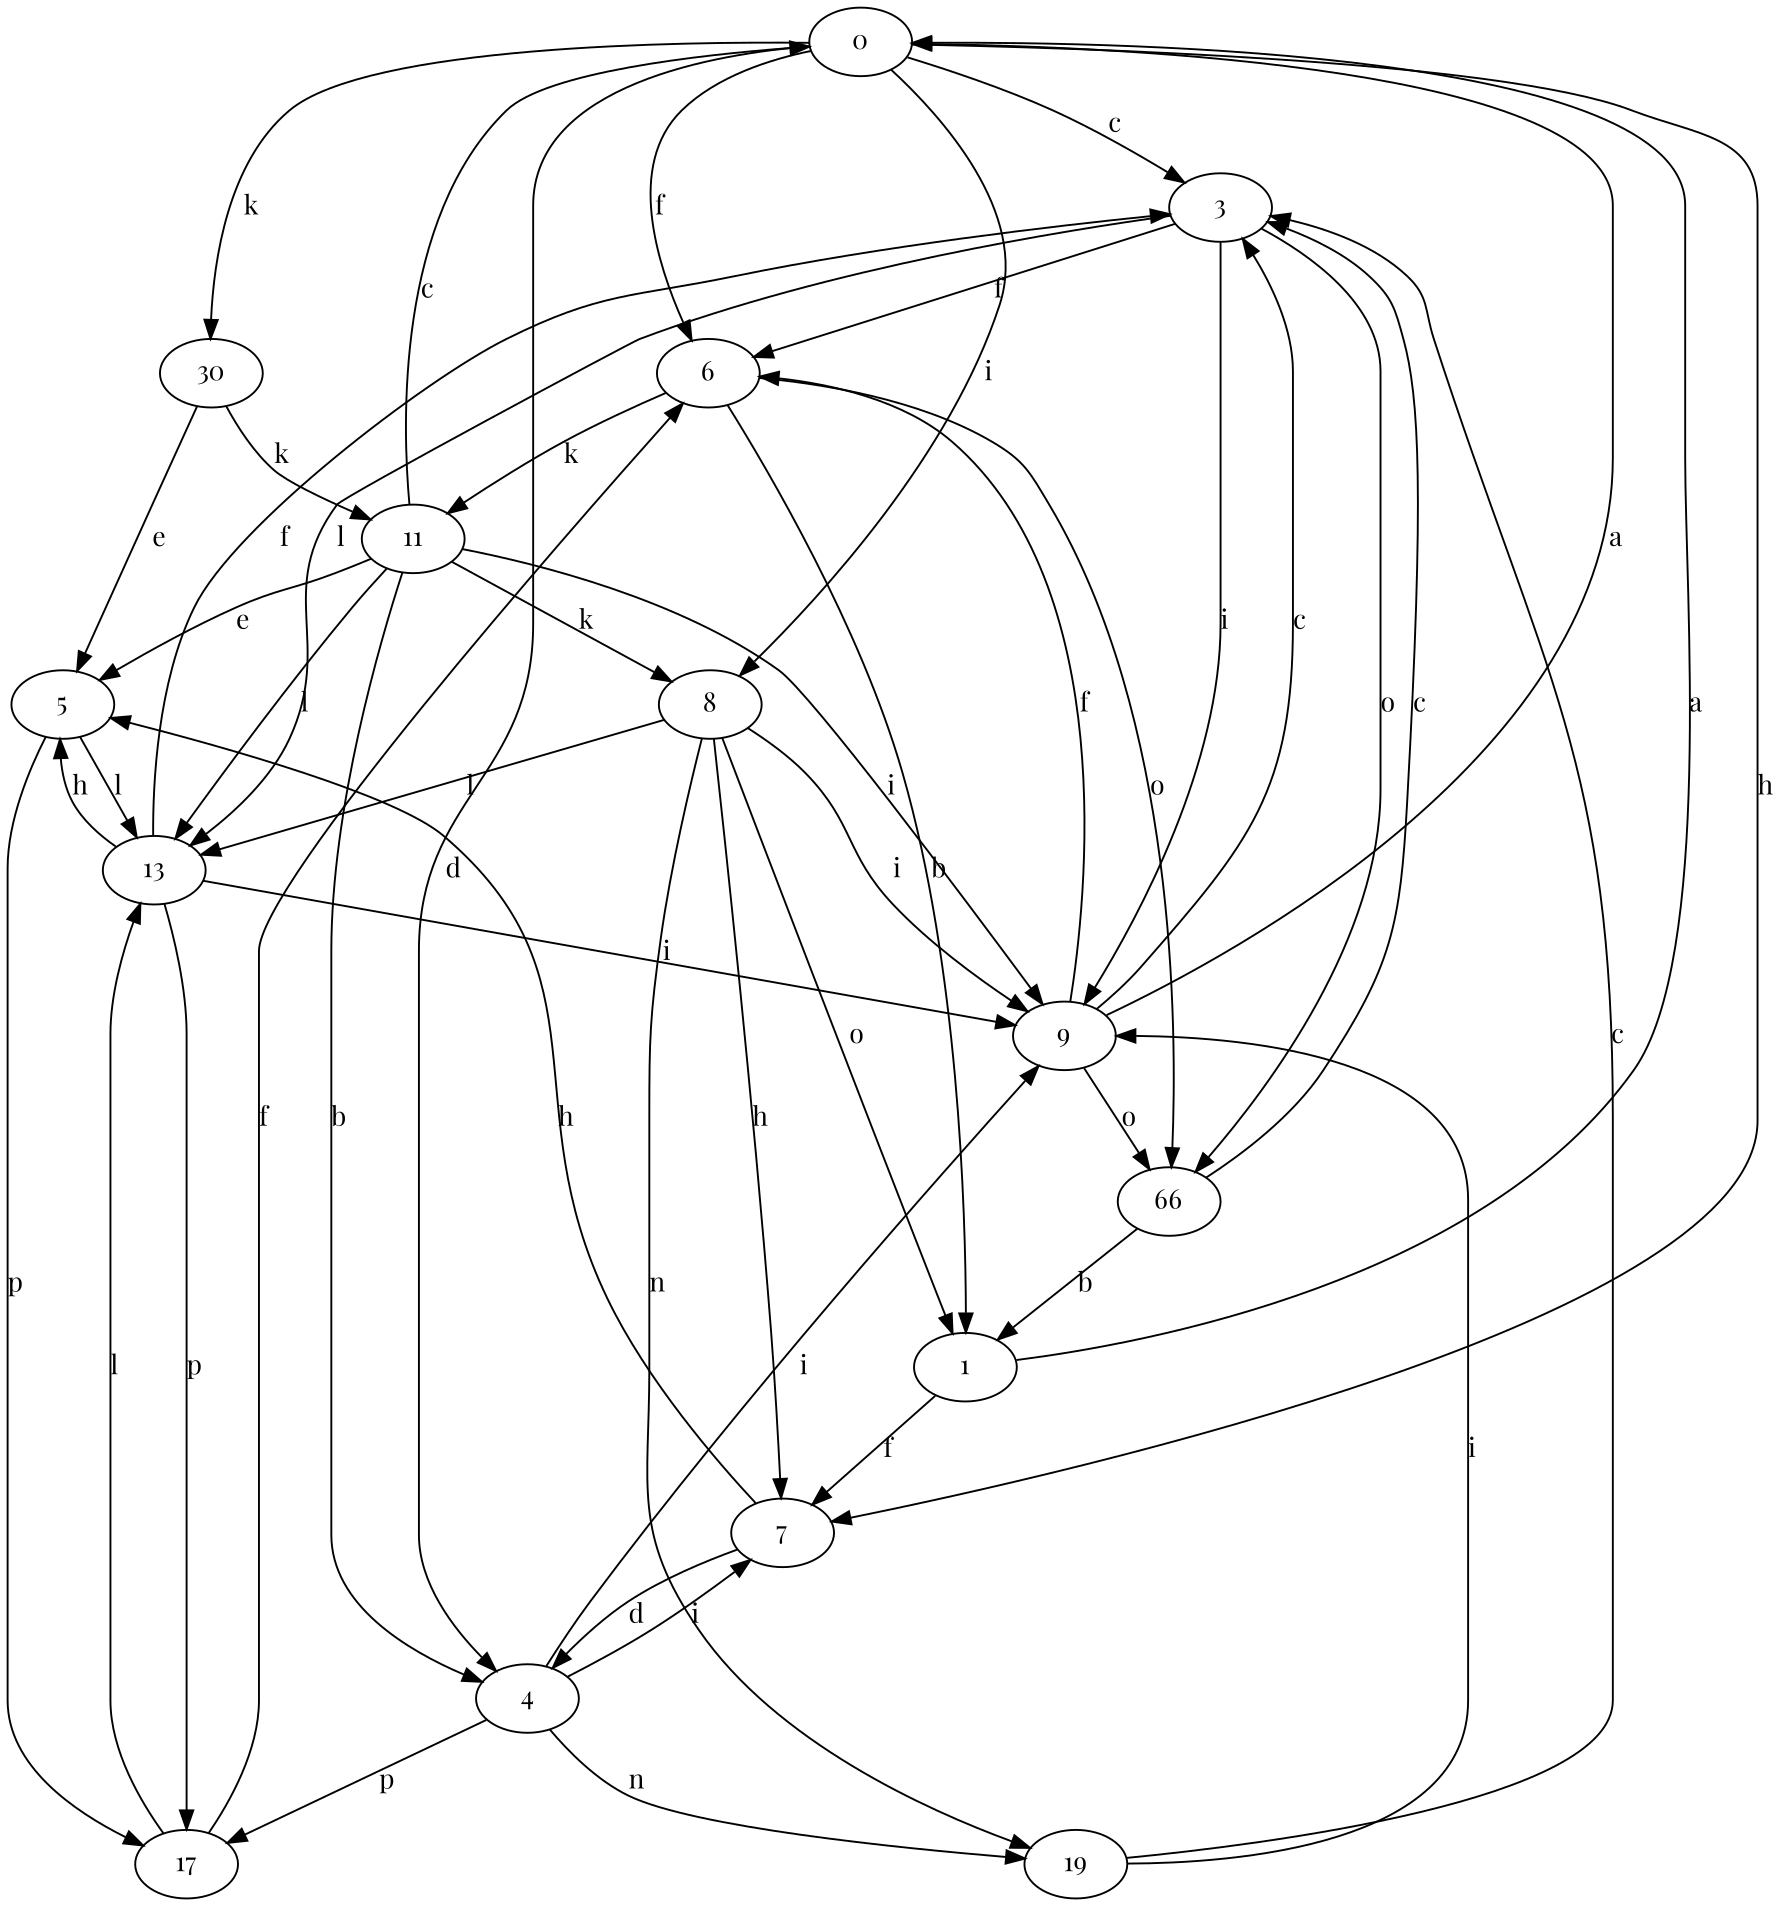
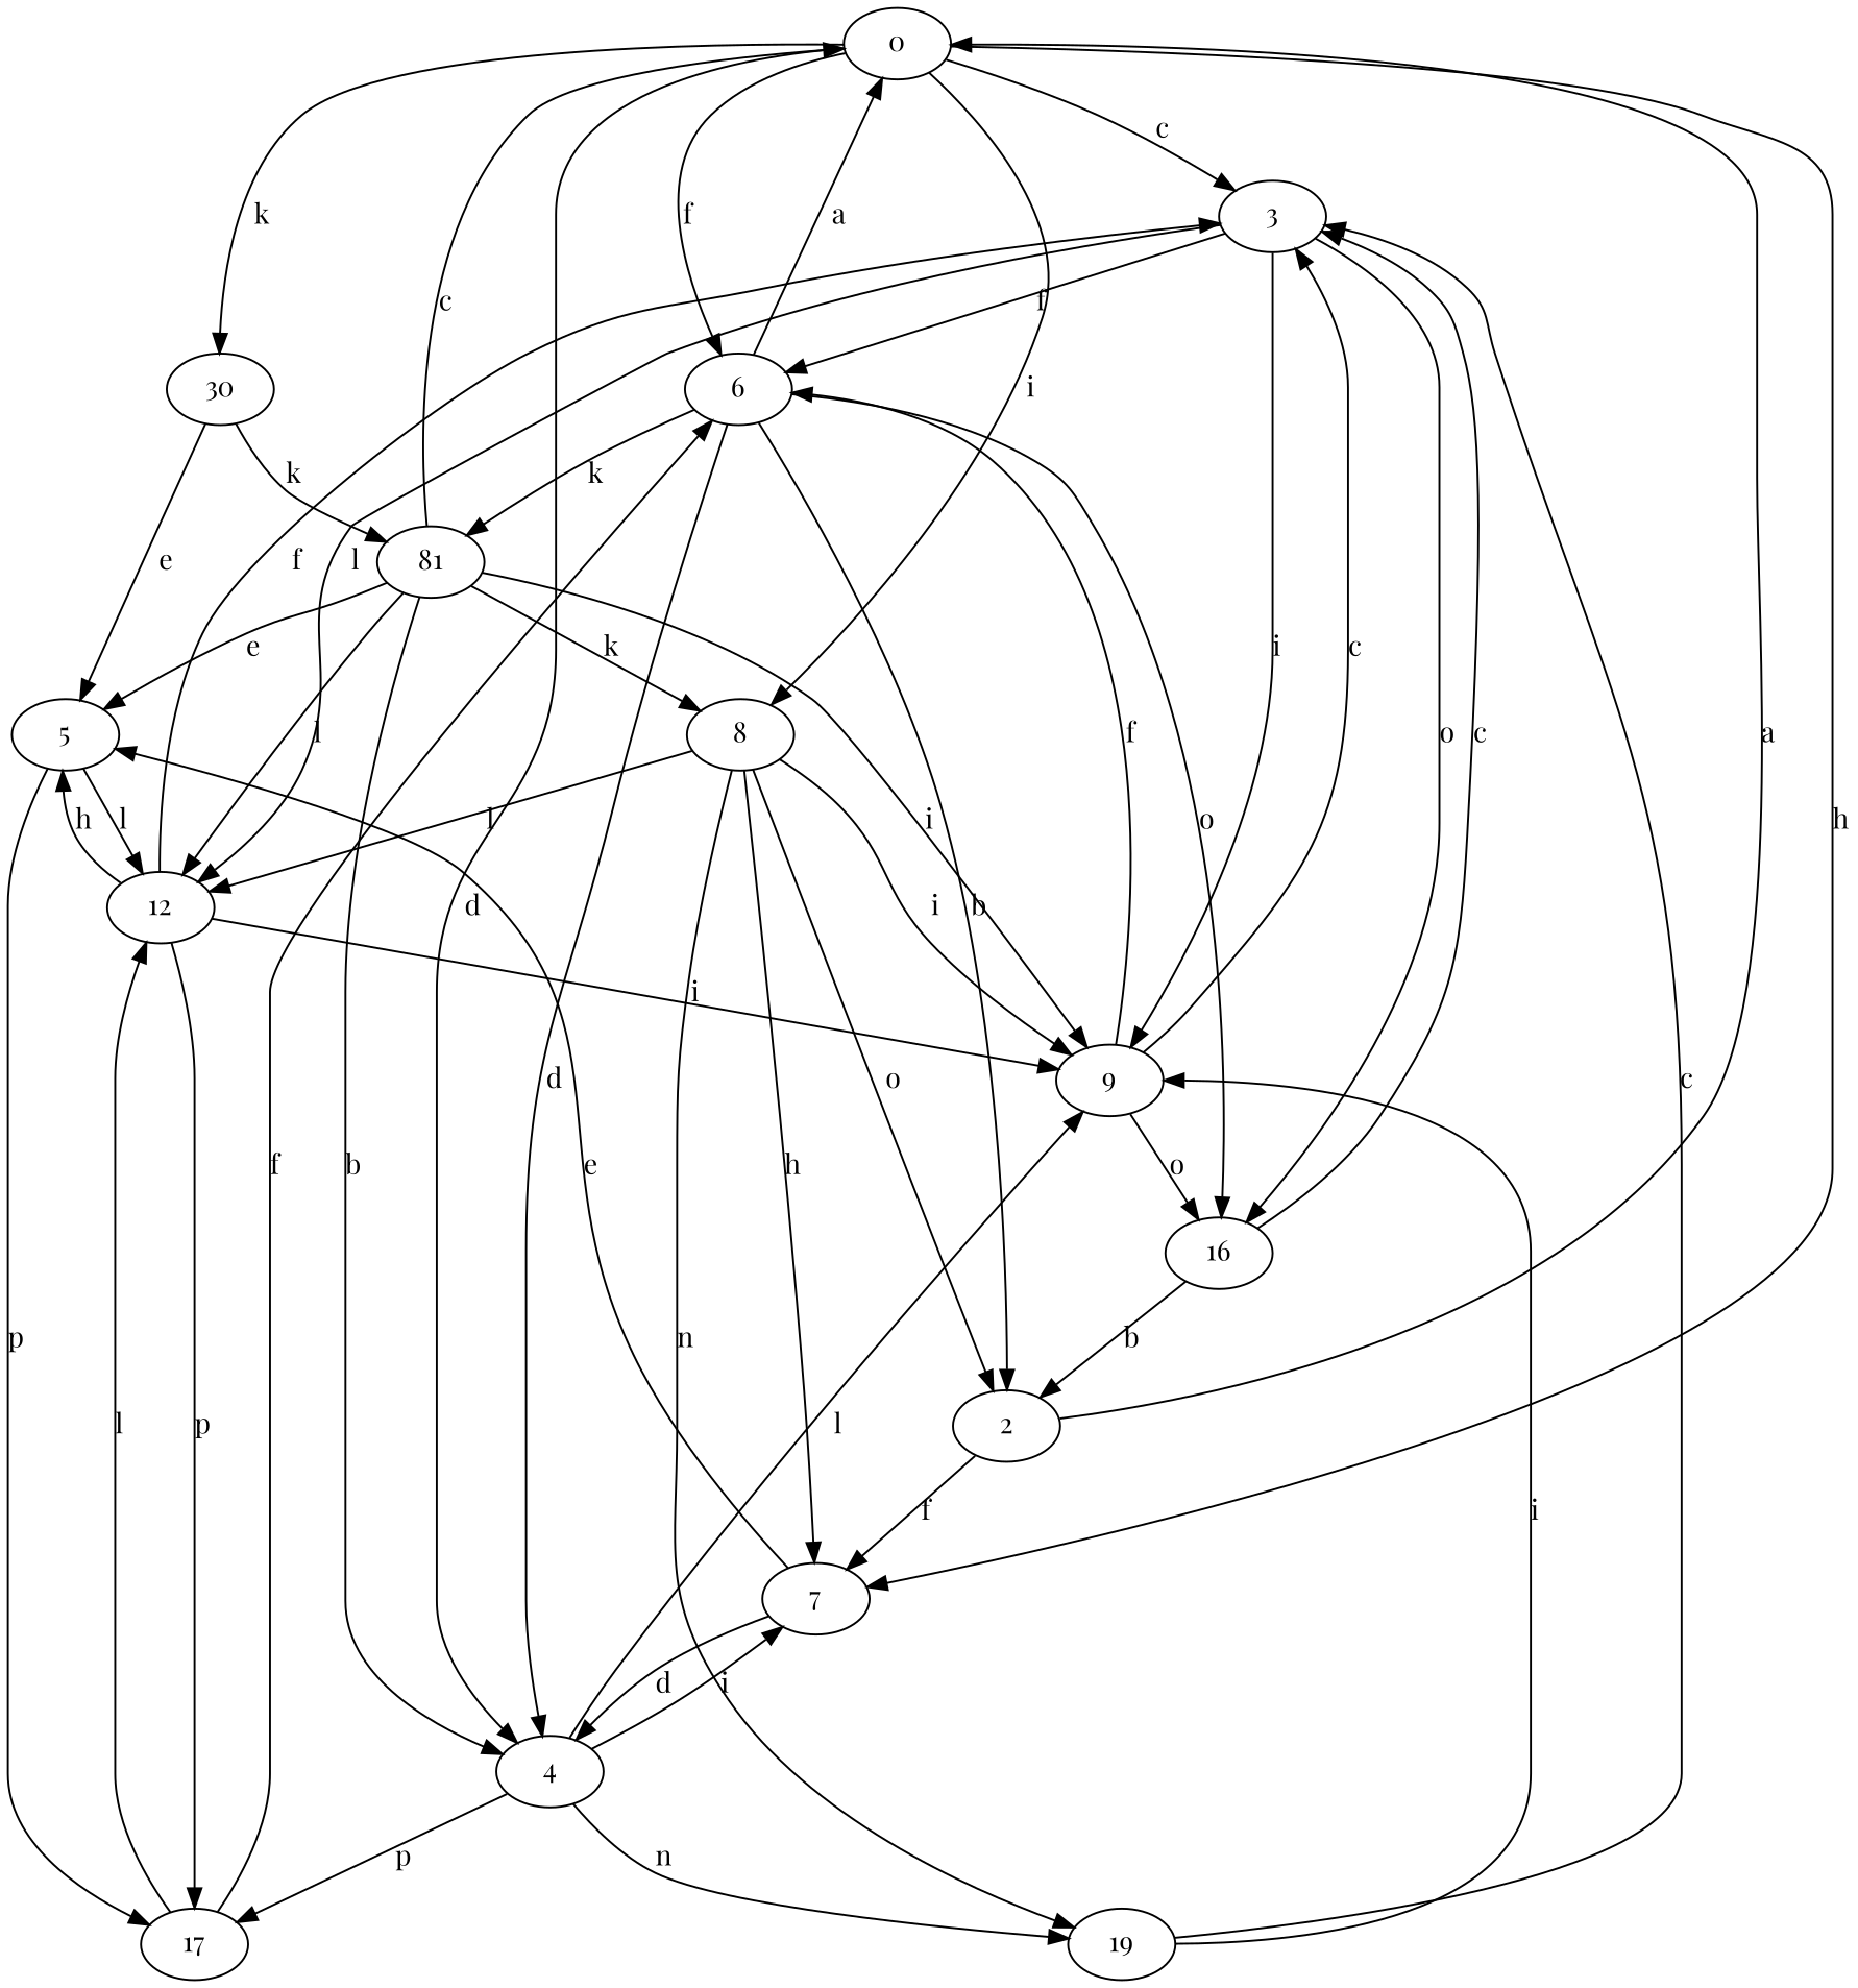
  strict digraph {
    fontname="Playfair Display"
    node [fontname="Playfair Display"]
    edge [fontname="Playfair Display"]
    0
    3
    4
    6
    7
    8
    n7 [label=30]
    9
-   13
-   16 [label=66]
+   13 [label=12]
+   16
    17
    n12 [label=19]
-   2 [label=1]
-   11
+   2
+   11 [label=81]
    5
    0 -> 3 [label=c]
    0 -> 4 [label=d]
    0 -> 6 [label=f]
    0 -> 7 [label=h]
    0 -> 8 [label=i]
    0 -> n7 [label=k]
    3 -> 6 [label=f]
    3 -> 9 [label=i]
    3 -> 13 [label=l]
    3 -> 16 [label=o]
    4 -> 7 [label=i]
-   4 -> 9 [label=i]
+   4 -> 9 [label=l]
    4 -> 17 [label=p]
    4 -> n12 [label=n]
-   9 -> 0 [label=a]
+   6 -> 0 [label=a]
+   6 -> 4 [label=d]
    6 -> 16 [label=o]
    6 -> 2 [label=b]
    6 -> 11 [label=k]
    7 -> 4 [label=d]
-   7 -> 5 [label=h]
+   7 -> 5 [label=e]
    8 -> 7 [label=h]
    8 -> 9 [label=i]
    8 -> 13 [label=l]
    8 -> n12 [label=n]
    8 -> 2 [label=o]
    n7 -> 11 [label=k]
    n7 -> 5 [label=e]
    9 -> 3 [label=c]
    9 -> 6 [label=f]
    9 -> 16 [label=o]
    13 -> 3 [label=f]
    13 -> 9 [label=i]
    13 -> 17 [label=p]
    13 -> 5 [label=h]
    16 -> 3 [label=c]
    16 -> 2 [label=b]
    17 -> 6 [label=f]
    17 -> 13 [label=l]
    n12 -> 3 [label=c]
    n12 -> 9 [label=i]
    2 -> 0 [label=a]
    2 -> 7 [label=f]
    11 -> 0 [label=c]
    11 -> 4 [label=b]
    11 -> 8 [label=k]
    11 -> 9 [label=i]
    11 -> 13 [label=l]
    11 -> 5 [label=e]
    5 -> 13 [label=l]
    5 -> 17 [label=p]
  }
